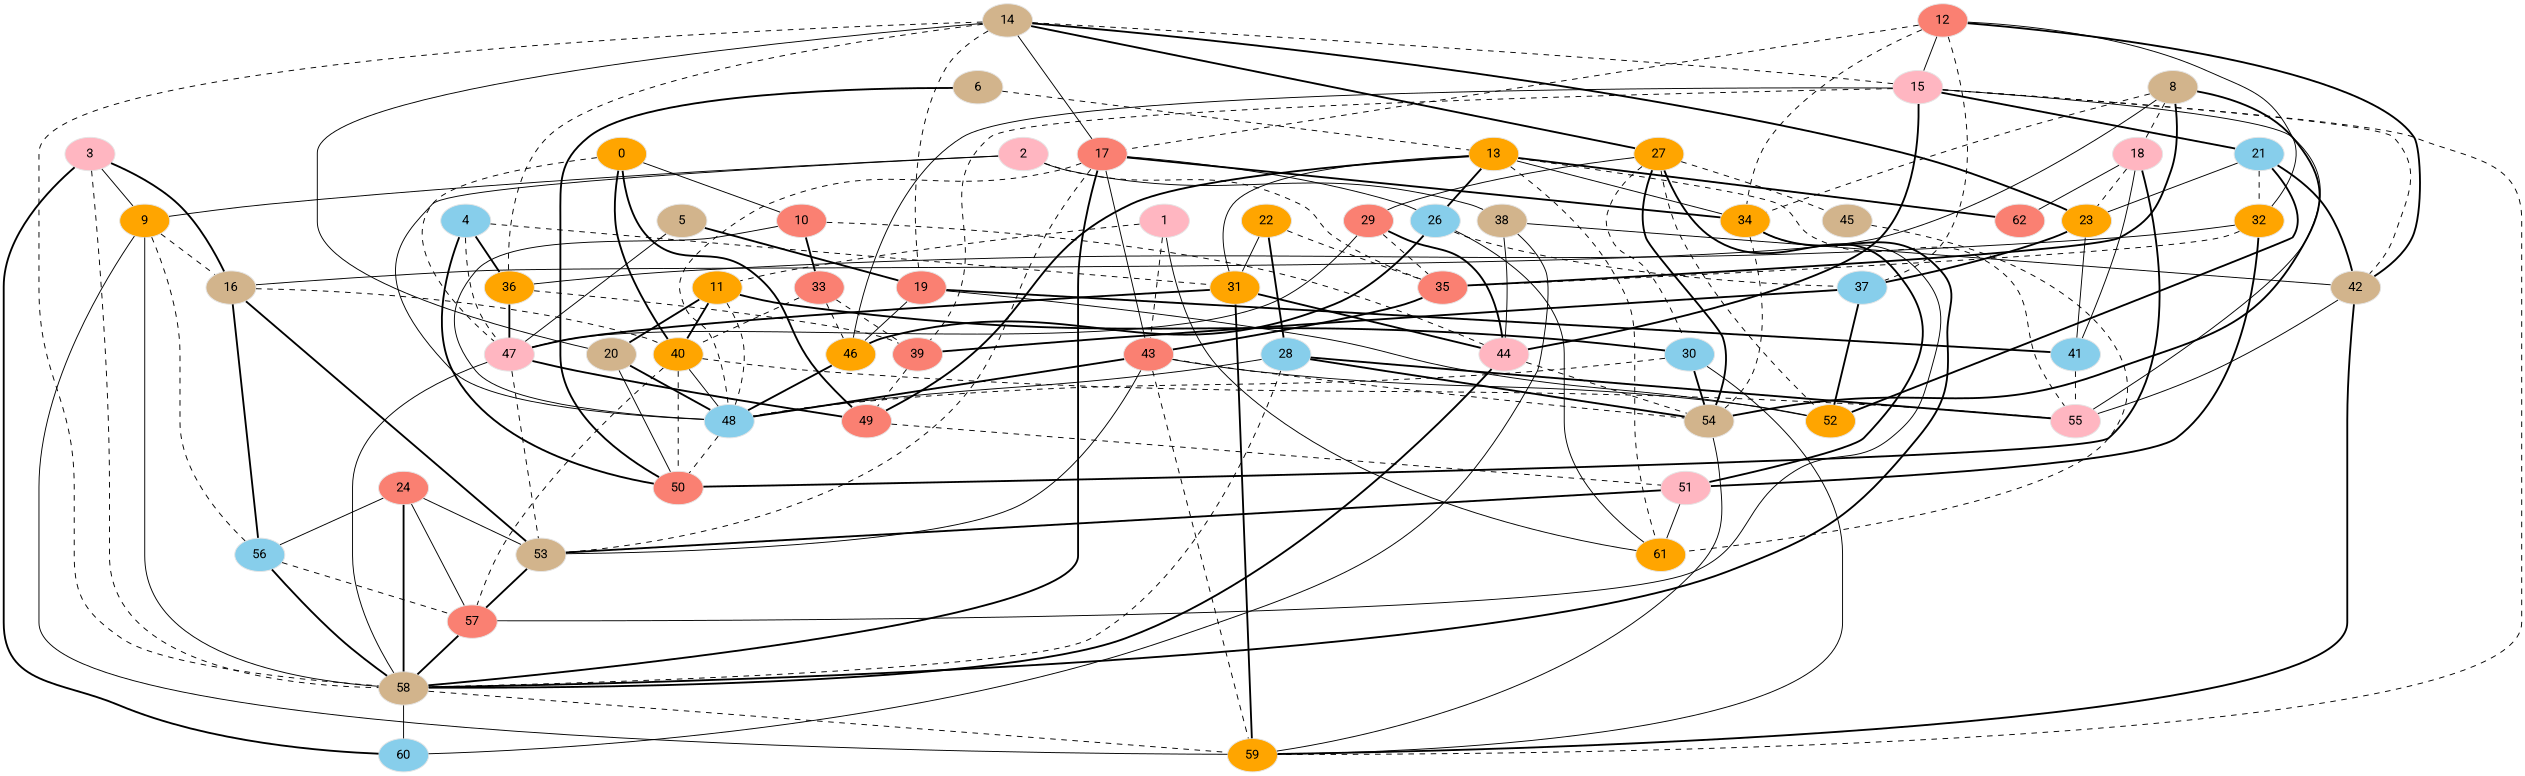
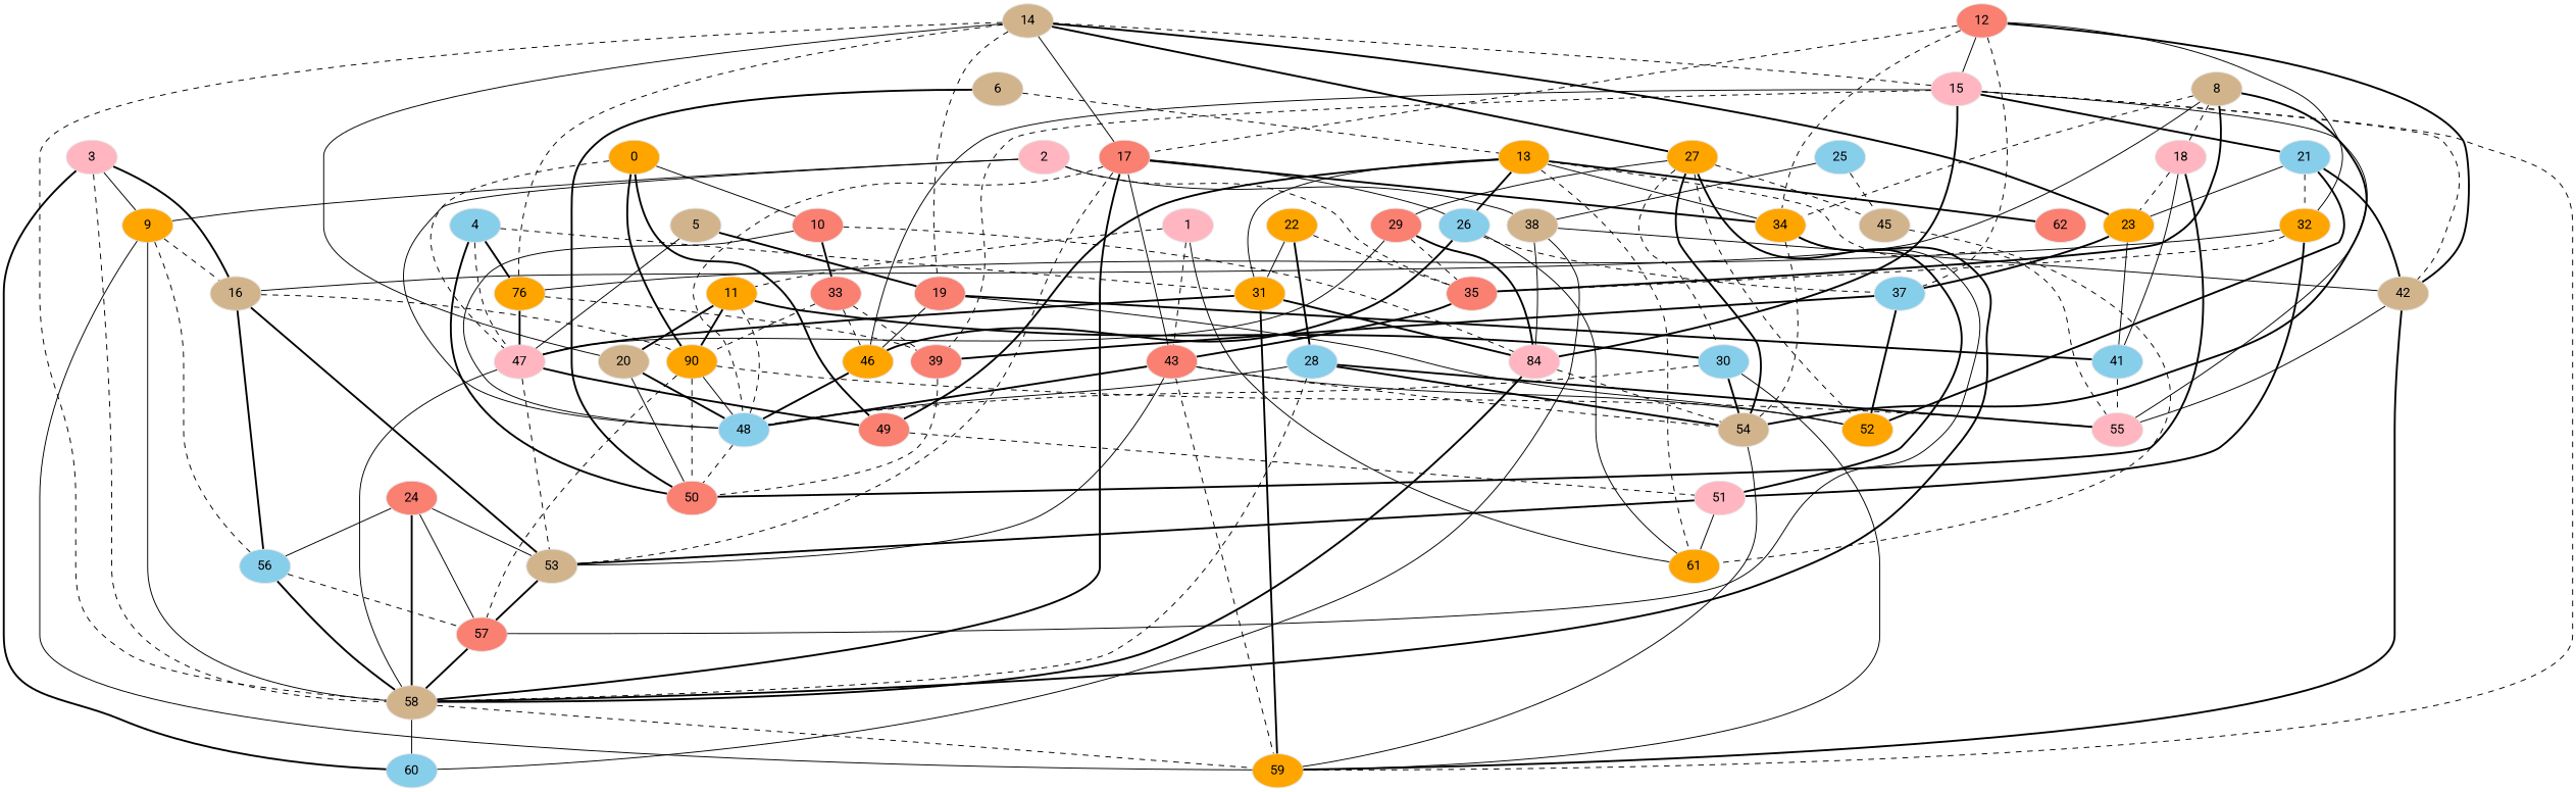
  graph {
    fontname=Roboto
    node [color=gray90 fillcolor=orange fontname=Roboto style=filled]
    edge [fontname=Roboto style=dashed weight=1.0]
    1 [fillcolor=lightpink]
    11
    43 [fillcolor=salmon]
    61
    48 [fillcolor=skyblue]
-   40
+   40 [label=90]
    20 [fillcolor=tan]
    30 [fillcolor=skyblue]
    54 [fillcolor=tan]
    59
    53 [fillcolor=tan]
    52
    2 [fillcolor=lightpink]
    9
    35 [fillcolor=salmon]
    38 [fillcolor=tan]
    56 [fillcolor=skyblue]
    58 [fillcolor=tan]
    16 [fillcolor=tan]
    60 [fillcolor=skyblue]
-   44 [fillcolor=lightpink]
+   44 [fillcolor=lightpink label=84]
    42 [fillcolor=tan]
    50 [fillcolor=salmon]
    57 [fillcolor=salmon]
    3 [fillcolor=lightpink]
    4 [fillcolor=skyblue]
    31
-   36
+   36 [label=76]
    47 [fillcolor=lightpink]
    39 [fillcolor=salmon]
    49 [fillcolor=salmon]
    5 [fillcolor=tan]
    19 [fillcolor=salmon]
    46
    41 [fillcolor=skyblue]
    6 [fillcolor=tan]
    13
    34
    26 [fillcolor=skyblue]
    55 [fillcolor=lightpink]
    62 [fillcolor=salmon]
    n42 [label=0]
    10 [fillcolor=salmon]
    33 [fillcolor=salmon]
    51 [fillcolor=lightpink]
    8 [fillcolor=tan]
    18 [fillcolor=lightpink]
    23
    12 [fillcolor=salmon]
    15 [fillcolor=lightpink]
    17 [fillcolor=salmon]
    32
    37 [fillcolor=skyblue]
    21 [fillcolor=skyblue]
    14 [fillcolor=tan]
    27
    45 [fillcolor=tan]
    29 [fillcolor=salmon]
    22
    28 [fillcolor=skyblue]
    24 [fillcolor=salmon]
+   25 [fillcolor=skyblue]
    1 -- 11
    1 -- 43
    1 -- 61 [style=solid]
    11 -- 48
    11 -- 40 [style=bold]
    11 -- 20 [style=bold]
    11 -- 30 [style=bold]
    43 -- 48 [style=bold]
    43 -- 54
    43 -- 59
    43 -- 53 [style=solid]
    43 -- 52 [style=solid]
    48 -- 50
    40 -- 48 [style=solid]
    40 -- 50
    40 -- 57
    40 -- 55
    20 -- 48 [style=bold weight=2.0]
    20 -- 50 [style=solid]
    30 -- 48
    30 -- 54 [style=bold]
    30 -- 59 [style=solid]
    54 -- 59 [style=solid]
    53 -- 57 [style=bold]
    2 -- 48 [style=solid weight=2.0]
    2 -- 9 [style=solid]
    2 -- 35
    2 -- 38 [style=solid]
    9 -- 59 [style=solid weight=3.0]
    9 -- 56 [weight=2.0]
    9 -- 58 [style=solid]
    9 -- 16
    35 -- 43 [style=bold]
    38 -- 60 [style=solid]
    38 -- 44 [style=solid]
    38 -- 42 [style=solid]
    56 -- 58 [style=bold]
    56 -- 57
    58 -- 59
    58 -- 60 [style=solid]
    16 -- 40
    16 -- 53 [style=bold]
    16 -- 56 [style=bold]
    44 -- 54 [weight=2.0]
    44 -- 58 [style=bold]
    42 -- 59 [style=bold]
    42 -- 55 [style=solid]
    57 -- 58 [style=bold]
    3 -- 9 [style=solid]
    3 -- 58 [weight=2.0]
    3 -- 16 [style=bold]
    3 -- 60 [style=bold]
    4 -- 50 [style=bold]
    4 -- 31
    4 -- 36 [style=bold]
    4 -- 47
    31 -- 59 [style=bold]
    31 -- 44 [style=bold]
    31 -- 47 [style=bold]
    36 -- 47 [style=bold]
    36 -- 39
    47 -- 53
    47 -- 58 [style=solid]
    47 -- 49 [style=bold]
-   39 -- 49
+   39 -- 50
    49 -- 51
    5 -- 47 [style=solid weight=2.0]
    5 -- 19 [style=bold]
    19 -- 52 [style=solid]
    19 -- 46 [style=solid]
    19 -- 41 [style=bold]
    46 -- 48 [style=bold weight=2.0]
    41 -- 55 [weight=2.0]
    6 -- 50 [style=bold]
    6 -- 13
    13 -- 61
    13 -- 31 [style=solid]
    13 -- 49 [style=bold]
    13 -- 34 [style=solid]
    13 -- 26 [style=bold]
    13 -- 55
    13 -- 62 [style=bold]
    34 -- 54
    34 -- 58 [style=bold]
    34 -- 57 [style=solid]
    26 -- 61 [style=solid]
    26 -- 46 [style=bold]
    26 -- 37
    n42 -- 40 [style=bold]
    n42 -- 47
    n42 -- 49 [style=bold]
    n42 -- 10 [style=solid]
    10 -- 48 [style=solid]
    10 -- 44
    10 -- 33 [style=bold]
    33 -- 40
    33 -- 39
    33 -- 46
    51 -- 61 [style=solid]
    51 -- 53 [style=bold]
    8 -- 54 [style=bold weight=2.0]
    8 -- 35 [style=bold]
    8 -- 16 [style=solid]
    8 -- 34
    8 -- 18
    18 -- 50 [style=bold]
    18 -- 41 [style=solid]
-   18 -- 62 [style=solid]
    18 -- 23
    23 -- 41 [style=solid]
    23 -- 37 [style=bold]
    12 -- 42 [style=bold]
    12 -- 34
    12 -- 15 [style=solid]
    12 -- 17
    12 -- 32 [style=solid]
    12 -- 37
    15 -- 59
    15 -- 44 [style=bold]
    15 -- 42
    15 -- 39
    15 -- 46 [style=solid]
    15 -- 55 [style=solid]
    15 -- 21 [style=bold]
    17 -- 43 [style=solid]
    17 -- 48
    17 -- 53
    17 -- 58 [style=bold]
    17 -- 34 [style=bold]
    17 -- 26 [style=solid]
    32 -- 35
    32 -- 36 [style=solid]
    32 -- 51 [style=bold]
    37 -- 52 [style=bold]
    37 -- 39 [style=bold]
    21 -- 52 [style=bold]
    21 -- 42 [style=bold]
    21 -- 23 [style=solid]
    21 -- 32
    14 -- 20 [style=solid]
    14 -- 58
    14 -- 36
    14 -- 19
    14 -- 23 [style=bold]
    14 -- 15
    14 -- 17 [style=solid]
    14 -- 27 [style=bold]
    27 -- 30
    27 -- 54 [style=bold]
    27 -- 52
    27 -- 51 [style=bold]
    27 -- 45 [weight=3.0]
    27 -- 29 [style=solid]
    45 -- 61 [weight=2.0]
    29 -- 35
    29 -- 44 [style=bold]
    29 -- 47 [style=solid]
    22 -- 35
    22 -- 31 [style=solid]
    22 -- 28 [style=bold]
    28 -- 48 [style=solid]
    28 -- 54 [style=bold]
    28 -- 58
    28 -- 55 [style=bold]
    24 -- 53 [style=solid]
    24 -- 56 [style=solid]
    24 -- 58 [style=bold]
    24 -- 57 [style=solid]
+   25 -- 38 [style=solid]
+   25 -- 45
  }
